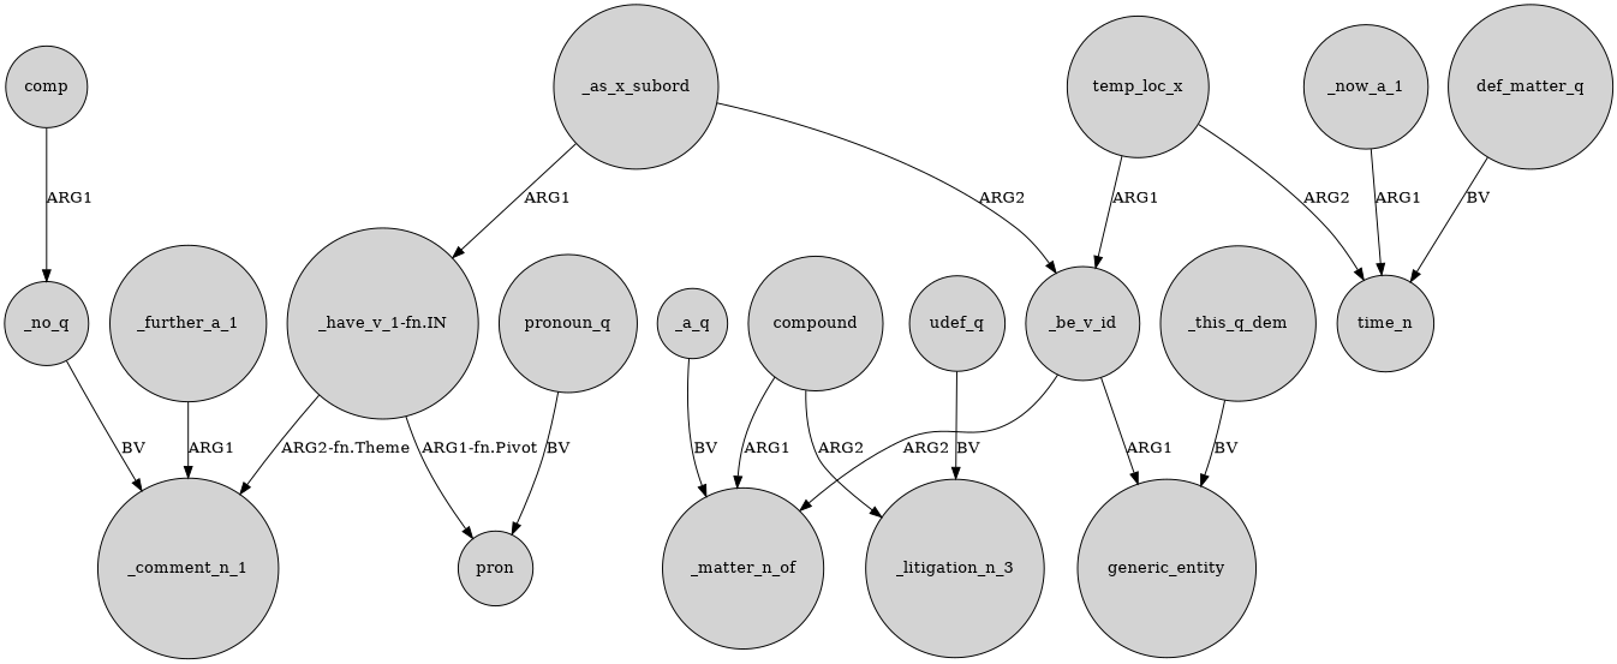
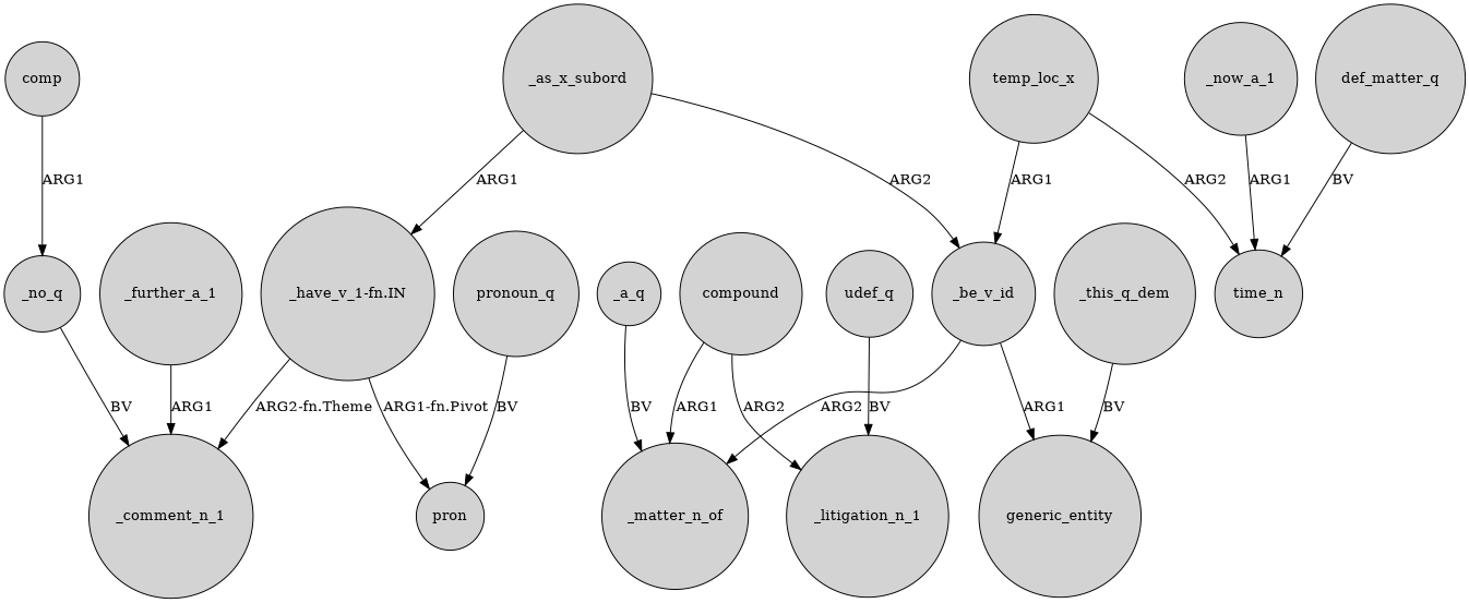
  digraph {
    node [shape=circle style=filled]
    _no_q
    _comment_n_1
    compound
    _matter_n_of
-   _litigation_n_1 [label=_litigation_n_3]
+   _litigation_n_1
    temp_loc_x
    time_n
    _be_v_id
    generic_entity
    _further_a_1
    udef_q
    "_have_v_1-fn.IN"
    pron
    _as_x_subord
    pronoun_q
    _this_q_dem
    comp
    _now_a_1
    _a_q
    n20 [label=def_matter_q]
    _no_q -> _comment_n_1 [label=BV]
    compound -> _matter_n_of [label=ARG1]
    compound -> _litigation_n_1 [label=ARG2]
    temp_loc_x -> time_n [label=ARG2]
    temp_loc_x -> _be_v_id [label=ARG1]
    _be_v_id -> _matter_n_of [label=ARG2]
    _be_v_id -> generic_entity [label=ARG1]
    _further_a_1 -> _comment_n_1 [label=ARG1]
    udef_q -> _litigation_n_1 [label=BV]
    "_have_v_1-fn.IN" -> _comment_n_1 [label="ARG2-fn.Theme"]
    "_have_v_1-fn.IN" -> pron [label="ARG1-fn.Pivot"]
    _as_x_subord -> _be_v_id [label=ARG2]
    _as_x_subord -> "_have_v_1-fn.IN" [label=ARG1]
    pronoun_q -> pron [label=BV]
    _this_q_dem -> generic_entity [label=BV]
    comp -> _no_q [label=ARG1]
    _now_a_1 -> time_n [label=ARG1]
    _a_q -> _matter_n_of [label=BV]
    n20 -> time_n [label=BV]
  }
